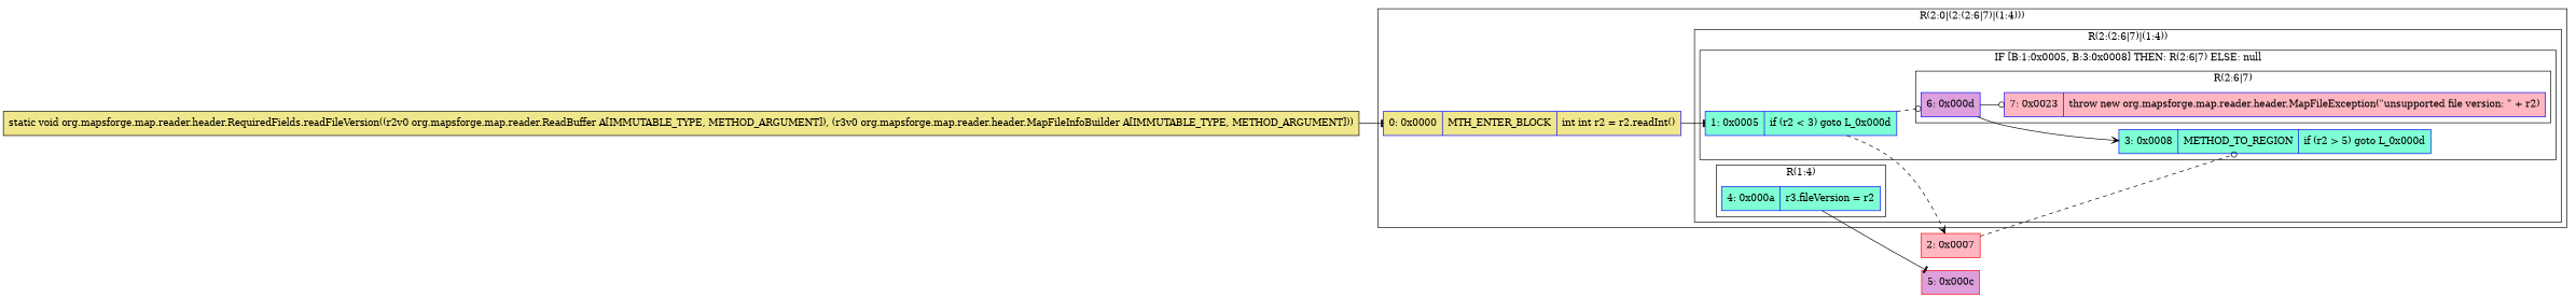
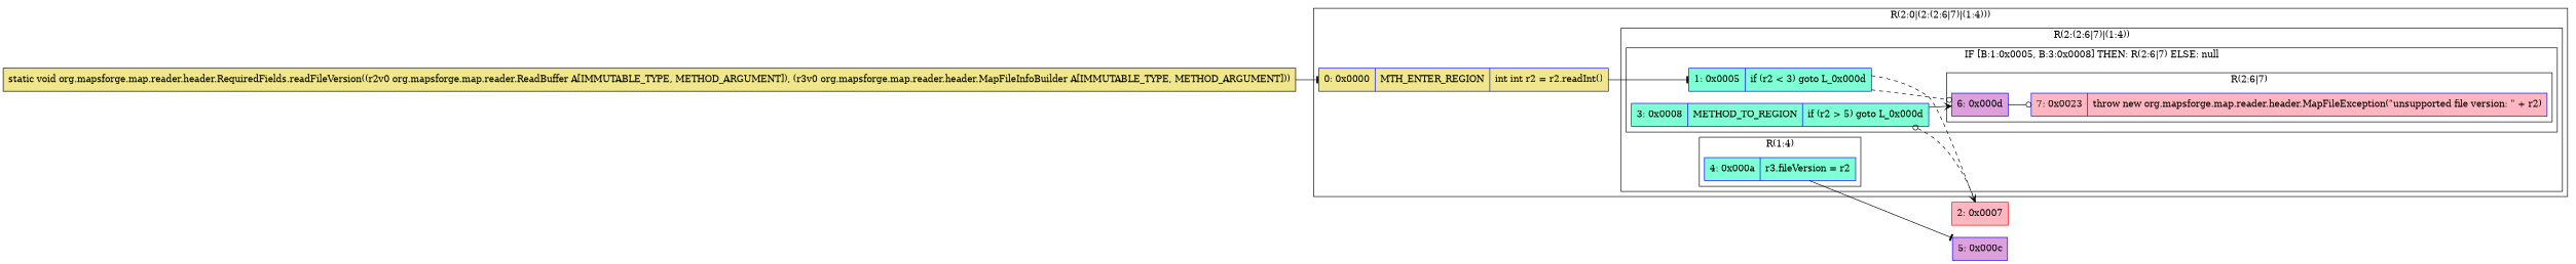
  digraph {
    rankdir=LR
    node [color=blue fillcolor=aquamarine shape=record style=filled]
    edge [arrowhead=odot style=solid]
    n1 [fillcolor=plum label="{6\:\ 0x000d}"]
    n2 [fillcolor=lightpink label="{7\:\ 0x0023|throw new org.mapsforge.map.reader.header.MapFileException(\"unsupported file version: \" + r2)\l}"]
    n3 [label="{1\:\ 0x0005|if (r2 \< 3) goto L_0x000d\l}"]
    n4 [label="{3\:\ 0x0008|METHOD_TO_REGION\l|if (r2 \> 5) goto L_0x000d\l}"]
    n5 [label="{4\:\ 0x000a|r3.fileVersion = r2\l}"]
-   n6 [fillcolor=khaki label="{0\:\ 0x0000|MTH_ENTER_BLOCK\l|int int r2 = r2.readInt()\l}"]
+   n6 [fillcolor=khaki label="{0\:\ 0x0000|MTH_ENTER_REGION\l|int int r2 = r2.readInt()\l}"]
    n7 [color=red fillcolor=lightpink label="{2\:\ 0x0007}"]
-   n8 [color=red fillcolor=plum label="{5\:\ 0x000c}"]
+   n8 [fillcolor=plum label="{5\:\ 0x000c}"]
    n9 [fillcolor=khaki label="{static void org.mapsforge.map.reader.header.RequiredFields.readFileVersion((r2v0 org.mapsforge.map.reader.ReadBuffer A[IMMUTABLE_TYPE, METHOD_ARGUMENT]), (r3v0 org.mapsforge.map.reader.header.MapFileInfoBuilder A[IMMUTABLE_TYPE, METHOD_ARGUMENT])) }" color=""]
    subgraph cluster_1 {
      label="R(2:0|(2:(2:6|7)|(1:4)))"
      n6
      subgraph cluster_2 {
        label="R(2:(2:6|7)|(1:4))"
        subgraph cluster_3 {
          label="IF [B:1:0x0005, B:3:0x0008] THEN: R(2:6|7) ELSE: null"
          n3
          n4
          subgraph cluster_4 {
            label="R(2:6|7)"
            n1
            n2
          }
        }
        subgraph cluster_5 {
          label="R(1:4)"
          n5
        }
      }
    }
    n1 -> n2
    n3 -> n1 [style=dashed]
    n3 -> n7 [arrowhead=vee style=dashed]
-   n1 -> n4 [arrowhead=vee]
+   n4 -> n1 [arrowhead=vee]
    n5 -> n8 [arrowhead=tee]
    n6 -> n3 [arrowhead=tee]
    n7 -> n4 [style=dashed]
    n9 -> n6 [arrowhead=tee]
  }
